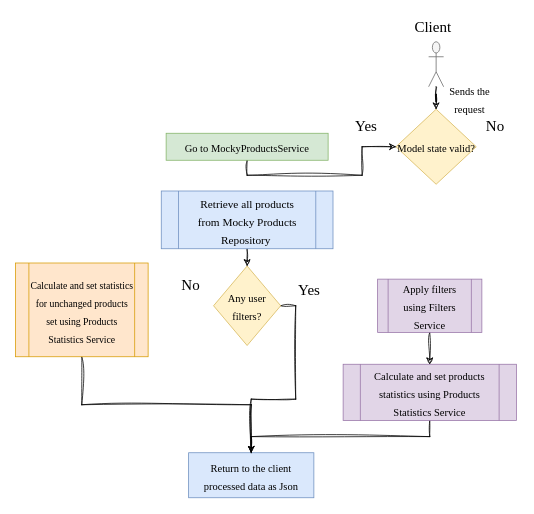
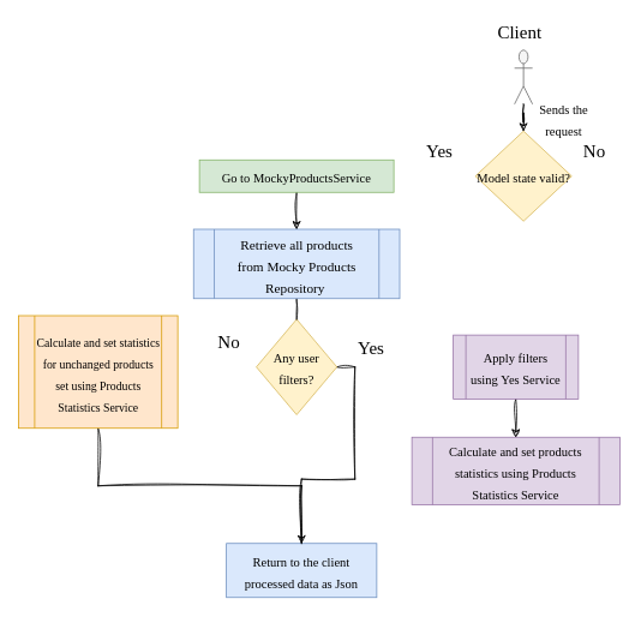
  <mxCell id="0" />
  <mxCell id="1" parent="0" />
  <mxCell id="2" value="" style="edgeStyle=orthogonalEdgeStyle;rounded=0;sketch=1;hachureGap=4;jiggle=2;curveFitting=1;orthogonalLoop=1;jettySize=auto;html=1;fontFamily=Architects Daughter;fontSource=https%3A%2F%2Ffonts.googleapis.com%2Fcss%3Ffamily%3DArchitects%2BDaughter;fontSize=16;" edge="1" parent="1" source="3" target="5"><mxGeometry relative="1" as="geometry" /></mxCell>
  <mxCell id="3" value="" style="shape=umlActor;verticalLabelPosition=bottom;verticalAlign=top;html=1;outlineConnect=0;hachureGap=4;fontFamily=Architects Daughter;fontSource=https%3A%2F%2Ffonts.googleapis.com%2Fcss%3Ffamily%3DArchitects%2BDaughter;fontSize=20;fillColor=#f5f5f5;fontColor=#333333;strokeColor=#666666;" vertex="1" parent="1"><mxGeometry x="571" y="55" width="20" height="60" as="geometry" /></mxCell>
  <mxCell id="4" value="Client" style="text;html=1;strokeColor=none;fillColor=none;align=center;verticalAlign=middle;whiteSpace=wrap;rounded=0;fontSize=20;fontFamily=Architects Daughter;" vertex="1" parent="1"><mxGeometry x="547" y="20" width="60" height="30" as="geometry" /></mxCell>
  <mxCell id="5" value="&lt;font style=&quot;font-size: 14px;&quot;&gt;Model state valid?&lt;/font&gt;" style="rhombus;whiteSpace=wrap;html=1;hachureGap=4;fontFamily=Architects Daughter;fontSource=https%3A%2F%2Ffonts.googleapis.com%2Fcss%3Ffamily%3DArchitects%2BDaughter;fontSize=20;fillColor=#fff2cc;strokeColor=#d6b656;" vertex="1" parent="1"><mxGeometry x="527.5" y="145" width="107" height="100" as="geometry" /></mxCell>
  <mxCell id="6" value="No" style="text;html=1;strokeColor=none;fillColor=none;align=center;verticalAlign=middle;whiteSpace=wrap;rounded=0;fontSize=20;fontFamily=Architects Daughter;" vertex="1" parent="1"><mxGeometry x="630" y="151" width="60" height="30" as="geometry" /></mxCell>
- <mxCell id="7" style="edgeStyle=orthogonalEdgeStyle;rounded=0;sketch=1;hachureGap=4;jiggle=2;curveFitting=1;orthogonalLoop=1;jettySize=auto;html=1;exitX=0.5;exitY=1;exitDx=0;exitDy=0;fontFamily=Architects Daughter;fontSource=https%3A%2F%2Ffonts.googleapis.com%2Fcss%3Ffamily%3DArchitects%2BDaughter;fontSize=16;" edge="1" parent="1" source="8" target="5"><mxGeometry relative="1" as="geometry" /></mxCell>
+ <mxCell id="7" style="edgeStyle=orthogonalEdgeStyle;rounded=0;sketch=1;hachureGap=4;jiggle=2;curveFitting=1;orthogonalLoop=1;jettySize=auto;html=1;exitX=0.5;exitY=1;exitDx=0;exitDy=0;entryX=0.5;entryY=0;entryDx=0;entryDy=0;fontFamily=Architects Daughter;fontSource=https%3A%2F%2Ffonts.googleapis.com%2Fcss%3Ffamily%3DArchitects%2BDaughter;fontSize=16;" edge="1" parent="1" source="8" target="23"><mxGeometry relative="1" as="geometry" /></mxCell>
  <mxCell id="8" value="&lt;font style=&quot;font-size: 14px;&quot;&gt;Go to&amp;nbsp;MockyProductsService&lt;/font&gt;" style="rounded=0;whiteSpace=wrap;html=1;hachureGap=4;fontFamily=Architects Daughter;fontSource=https%3A%2F%2Ffonts.googleapis.com%2Fcss%3Ffamily%3DArchitects%2BDaughter;fontSize=20;fillColor=#d5e8d4;strokeColor=#82b366;" vertex="1" parent="1"><mxGeometry x="221" y="177" width="216" height="36" as="geometry" /></mxCell>
  <mxCell id="9" value="Yes" style="text;html=1;strokeColor=none;fillColor=none;align=center;verticalAlign=middle;whiteSpace=wrap;rounded=0;fontSize=20;fontFamily=Architects Daughter;" vertex="1" parent="1"><mxGeometry x="458" y="151" width="60" height="30" as="geometry" /></mxCell>
  <mxCell id="10" style="edgeStyle=orthogonalEdgeStyle;rounded=0;sketch=1;hachureGap=4;jiggle=2;curveFitting=1;orthogonalLoop=1;jettySize=auto;html=1;exitX=1;exitY=0.5;exitDx=0;exitDy=0;fontFamily=Architects Daughter;fontSource=https%3A%2F%2Ffonts.googleapis.com%2Fcss%3Ffamily%3DArchitects%2BDaughter;fontSize=16;" edge="1" parent="1" source="11" target="14"><mxGeometry relative="1" as="geometry" /></mxCell>
  <mxCell id="11" value="&lt;font style=&quot;font-size: 14px;&quot;&gt;Any user filters?&lt;/font&gt;" style="rhombus;whiteSpace=wrap;html=1;hachureGap=4;fontFamily=Architects Daughter;fontSource=https%3A%2F%2Ffonts.googleapis.com%2Fcss%3Ffamily%3DArchitects%2BDaughter;fontSize=20;fillColor=#fff2cc;strokeColor=#d6b656;" vertex="1" parent="1"><mxGeometry x="284.25" y="354" width="89.5" height="106" as="geometry" /></mxCell>
  <mxCell id="12" value="Yes" style="text;html=1;strokeColor=none;fillColor=none;align=center;verticalAlign=middle;whiteSpace=wrap;rounded=0;fontSize=20;fontFamily=Architects Daughter;" vertex="1" parent="1"><mxGeometry x="382" y="370" width="60" height="30" as="geometry" /></mxCell>
  <mxCell id="13" value="No" style="text;html=1;strokeColor=none;fillColor=none;align=center;verticalAlign=middle;whiteSpace=wrap;rounded=0;fontSize=20;fontFamily=Architects Daughter;" vertex="1" parent="1"><mxGeometry x="224.25" y="364" width="60" height="30" as="geometry" /></mxCell>
  <mxCell id="14" value="&lt;font style=&quot;font-size: 14px;&quot;&gt;Return to the client processed data as Json&lt;/font&gt;" style="rounded=0;whiteSpace=wrap;html=1;hachureGap=4;fontFamily=Architects Daughter;fontSource=https%3A%2F%2Ffonts.googleapis.com%2Fcss%3Ffamily%3DArchitects%2BDaughter;fontSize=20;fillColor=#dae8fc;strokeColor=#6c8ebf;" vertex="1" parent="1"><mxGeometry x="251" y="603" width="167" height="60" as="geometry" /></mxCell>
  <mxCell id="15" value="&lt;font style=&quot;font-size: 14px;&quot;&gt;Sends the request&lt;/font&gt;" style="text;html=1;strokeColor=none;fillColor=none;align=center;verticalAlign=middle;whiteSpace=wrap;rounded=0;fontSize=20;fontFamily=Architects Daughter;" vertex="1" parent="1"><mxGeometry x="578" y="109" width="96" height="42" as="geometry" /></mxCell>
  <mxCell id="16" style="edgeStyle=orthogonalEdgeStyle;rounded=0;sketch=1;hachureGap=4;jiggle=2;curveFitting=1;orthogonalLoop=1;jettySize=auto;html=1;exitX=0.5;exitY=1;exitDx=0;exitDy=0;entryX=0.5;entryY=0;entryDx=0;entryDy=0;fontFamily=Architects Daughter;fontSource=https%3A%2F%2Ffonts.googleapis.com%2Fcss%3Ffamily%3DArchitects%2BDaughter;fontSize=16;" edge="1" parent="1" source="17" target="19"><mxGeometry relative="1" as="geometry" /></mxCell>
- <mxCell id="17" value="&lt;font style=&quot;border-color: var(--border-color); font-size: 14px;&quot;&gt;Apply filters using&amp;nbsp;&lt;/font&gt;&lt;font style=&quot;border-color: var(--border-color); font-size: 14px;&quot;&gt;Filters Service&lt;/font&gt;" style="shape=process;whiteSpace=wrap;html=1;backgroundOutline=1;hachureGap=4;fontFamily=Architects Daughter;fontSource=https%3A%2F%2Ffonts.googleapis.com%2Fcss%3Ffamily%3DArchitects%2BDaughter;fontSize=20;fillColor=#e1d5e7;strokeColor=#9673a6;" vertex="1" parent="1"><mxGeometry x="503" y="371.5" width="139" height="71" as="geometry" /></mxCell>
- <mxCell id="18" style="edgeStyle=orthogonalEdgeStyle;rounded=0;sketch=1;hachureGap=4;jiggle=2;curveFitting=1;orthogonalLoop=1;jettySize=auto;html=1;exitX=0.5;exitY=1;exitDx=0;exitDy=0;entryX=0.5;entryY=0;entryDx=0;entryDy=0;fontFamily=Architects Daughter;fontSource=https%3A%2F%2Ffonts.googleapis.com%2Fcss%3Ffamily%3DArchitects%2BDaughter;fontSize=16;" edge="1" parent="1" source="19" target="14"><mxGeometry relative="1" as="geometry" /></mxCell>
+ <mxCell id="17" value="&lt;font style=&quot;border-color: var(--border-color); font-size: 14px;&quot;&gt;Apply filters using&amp;nbsp;&lt;/font&gt;&lt;font style=&quot;border-color: var(--border-color); font-size: 14px;&quot;&gt;Yes Service&lt;/font&gt;" style="shape=process;whiteSpace=wrap;html=1;backgroundOutline=1;hachureGap=4;fontFamily=Architects Daughter;fontSource=https%3A%2F%2Ffonts.googleapis.com%2Fcss%3Ffamily%3DArchitects%2BDaughter;fontSize=20;fillColor=#e1d5e7;strokeColor=#9673a6;" vertex="1" parent="1"><mxGeometry x="503" y="371.5" width="139" height="71" as="geometry" /></mxCell>
  <mxCell id="19" value="&lt;font style=&quot;border-color: var(--border-color); font-size: 14px;&quot;&gt;Calculate and set products statistics using&amp;nbsp;&lt;/font&gt;&lt;font style=&quot;border-color: var(--border-color); font-size: 14px;&quot;&gt;Products Statistics Service&lt;/font&gt;" style="shape=process;whiteSpace=wrap;html=1;backgroundOutline=1;hachureGap=4;fontFamily=Architects Daughter;fontSource=https%3A%2F%2Ffonts.googleapis.com%2Fcss%3Ffamily%3DArchitects%2BDaughter;fontSize=20;fillColor=#e1d5e7;strokeColor=#9673a6;" vertex="1" parent="1"><mxGeometry x="457" y="485" width="231" height="75" as="geometry" /></mxCell>
  <mxCell id="20" style="edgeStyle=orthogonalEdgeStyle;rounded=0;sketch=1;hachureGap=4;jiggle=2;curveFitting=1;orthogonalLoop=1;jettySize=auto;html=1;exitX=0.5;exitY=1;exitDx=0;exitDy=0;entryX=0.5;entryY=0;entryDx=0;entryDy=0;fontFamily=Architects Daughter;fontSource=https%3A%2F%2Ffonts.googleapis.com%2Fcss%3Ffamily%3DArchitects%2BDaughter;fontSize=16;endArrow=none;" edge="1" parent="1" source="21" target="14"><mxGeometry relative="1" as="geometry" /></mxCell>
  <mxCell id="21" value="&lt;font style=&quot;font-size: 13px;&quot;&gt;&lt;font style=&quot;font-size: 13px;&quot;&gt;Calculate and set statistics for unchanged products set&amp;nbsp;&lt;/font&gt;&lt;font style=&quot;border-color: var(--border-color); font-size: 13px;&quot;&gt;using&amp;nbsp;&lt;/font&gt;&lt;font style=&quot;border-color: var(--border-color); font-size: 13px;&quot;&gt;Products Statistics Service&lt;/font&gt;&lt;/font&gt;" style="shape=process;whiteSpace=wrap;html=1;backgroundOutline=1;hachureGap=4;fontFamily=Architects Daughter;fontSource=https%3A%2F%2Ffonts.googleapis.com%2Fcss%3Ffamily%3DArchitects%2BDaughter;fontSize=20;fillColor=#ffe6cc;strokeColor=#d79b00;" vertex="1" parent="1"><mxGeometry x="20" y="350" width="177" height="125" as="geometry" /></mxCell>
- <mxCell id="22" style="edgeStyle=orthogonalEdgeStyle;rounded=0;sketch=1;hachureGap=4;jiggle=2;curveFitting=1;orthogonalLoop=1;jettySize=auto;html=1;exitX=0.5;exitY=1;exitDx=0;exitDy=0;entryX=0.5;entryY=0;entryDx=0;entryDy=0;fontFamily=Architects Daughter;fontSource=https%3A%2F%2Ffonts.googleapis.com%2Fcss%3Ffamily%3DArchitects%2BDaughter;fontSize=16;" edge="1" parent="1" source="23" target="11"><mxGeometry relative="1" as="geometry" /></mxCell>
+ <mxCell id="22" style="edgeStyle=orthogonalEdgeStyle;rounded=0;sketch=1;hachureGap=4;jiggle=2;curveFitting=1;orthogonalLoop=1;jettySize=auto;html=1;exitX=0.5;exitY=1;exitDx=0;exitDy=0;entryX=0.5;entryY=0;entryDx=0;entryDy=0;fontFamily=Architects Daughter;fontSource=https%3A%2F%2Ffonts.googleapis.com%2Fcss%3Ffamily%3DArchitects%2BDaughter;fontSize=16;endArrow=none;" edge="1" parent="1" source="23" target="11"><mxGeometry relative="1" as="geometry" /></mxCell>
  <mxCell id="23" value="&lt;font style=&quot;font-size: 15px;&quot;&gt;Retrieve all products from&amp;nbsp;Mocky Products Repository&lt;span style=&quot;border-color: var(--border-color); background-color: initial;&quot;&gt;&amp;nbsp;&lt;/span&gt;&lt;/font&gt;" style="shape=process;whiteSpace=wrap;html=1;backgroundOutline=1;hachureGap=4;fontFamily=Architects Daughter;fontSource=https%3A%2F%2Ffonts.googleapis.com%2Fcss%3Ffamily%3DArchitects%2BDaughter;fontSize=20;fillColor=#dae8fc;strokeColor=#6c8ebf;" vertex="1" parent="1"><mxGeometry x="214.5" y="254" width="229" height="77" as="geometry" /></mxCell>
